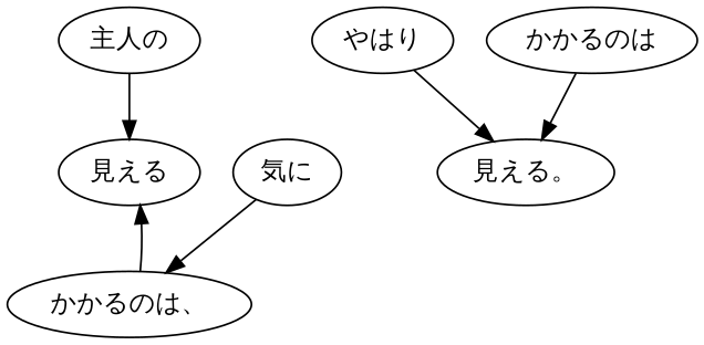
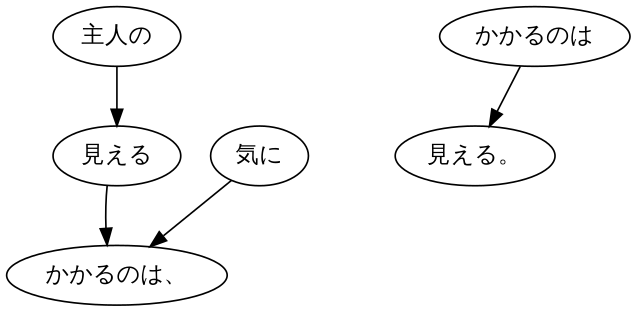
  digraph {
    fontname="Courier Prime"
    node [fontname="Courier Prime"]
    edge [fontname="Courier Prime"]
    n1 [label="主人の"]
    n2 [label="見える"]
    n3 [label="かかるのは、"]
    n4 [label="気に"]
    n5 [label="見える。"]
-   n6 [label="やはり"]
    n7 [label="かかるのは"]
    n1 -> n2
-   n3 -> n2
+   n2 -> n3
    n4 -> n3
-   n6 -> n5
    n7 -> n5
  }
